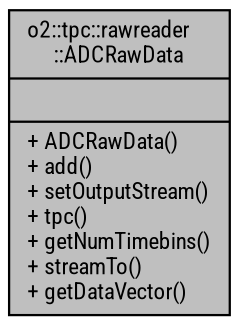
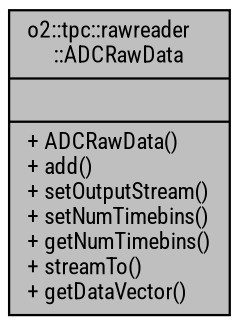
  digraph {
    fontname="Roboto Condensed"
-   n1 [color=black fillcolor=grey75 fontcolor=black fontname="Roboto Condensed" fontsize=10 height=0.2 label="{o2::tpc::rawreader\l::ADCRawData\n||+ ADCRawData()\l+ add()\l+ setOutputStream()\l+ tpc()\l+ getNumTimebins()\l+ streamTo()\l+ getDataVector()\l}" shape=record style=filled width=0.4]
+   n1 [color=black fillcolor=grey75 fontcolor=black fontname="Roboto Condensed" fontsize=10 height=0.2 label="{o2::tpc::rawreader\l::ADCRawData\n||+ ADCRawData()\l+ add()\l+ setOutputStream()\l+ setNumTimebins()\l+ getNumTimebins()\l+ streamTo()\l+ getDataVector()\l}" shape=record style=filled width=0.4]
  }
